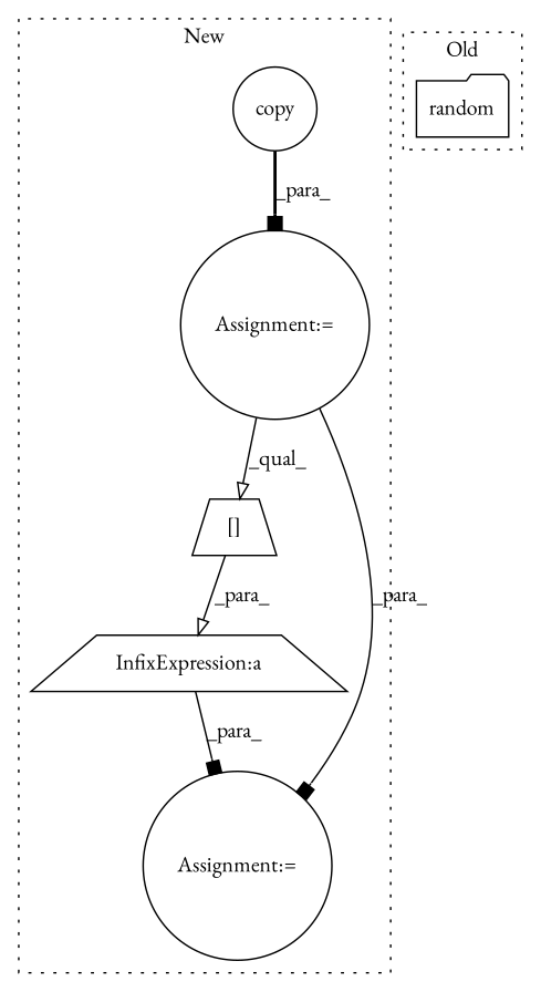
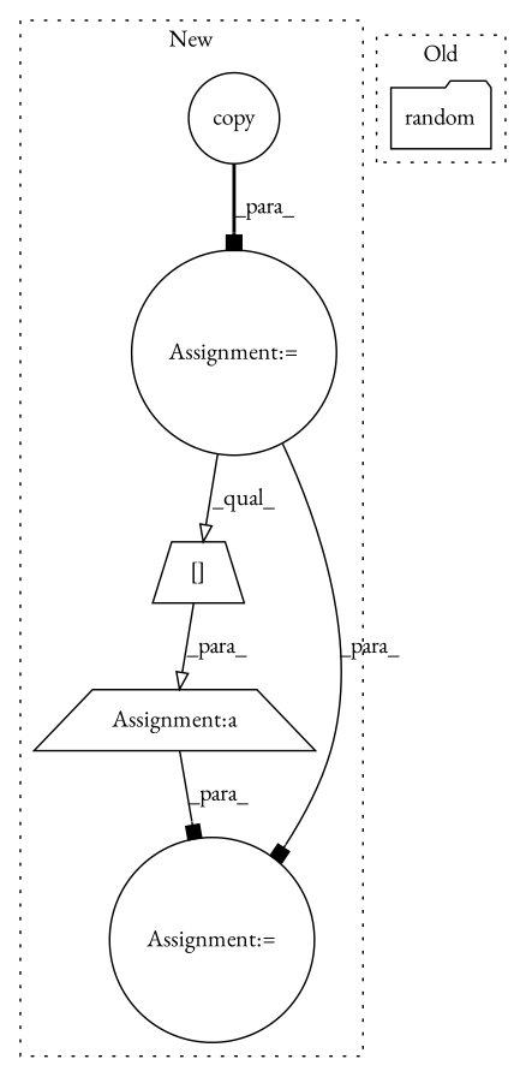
  digraph {
    fontname="EB Garamond"
    node [a=32 shape=circle fontname="EB Garamond"]
    edge [style=solid arrowhead=box fontname="EB Garamond"]
    n1 [l="5,1" label=copy s="331,341"]
-   n2 [a=27 l=3 label="InfixExpression:a" s=409 shape=trapezium]
+   n2 [a=27 l=3 label="Assignment:a" s=409 shape=trapezium]
    n3 [a=2 l="12,1" label="[]" s="395,408" shape=trapezium]
    n4 [a=7 l=1 label="Assignment:=" s=330]
    n5 [a=7 l="53,2" label="Assignment:=" s="422,499"]
    n6 [l="12,2" label=random s="172,201" shape=folder]
    subgraph cluster_1 {
      label=New
      style=dotted
      n1
      n2
      n3
      n4
      n5
    }
    subgraph cluster_2 {
      label=Old
      style=dotted
      n6
    }
    n1 -> n4 [label=_para_ style=bold]
    n2 -> n5 [label=_para_]
    n3 -> n2 [label=_para_ arrowhead=onormal]
    n4 -> n3 [label=_qual_ arrowhead=onormal]
    n4 -> n5 [label=_para_]
  }
